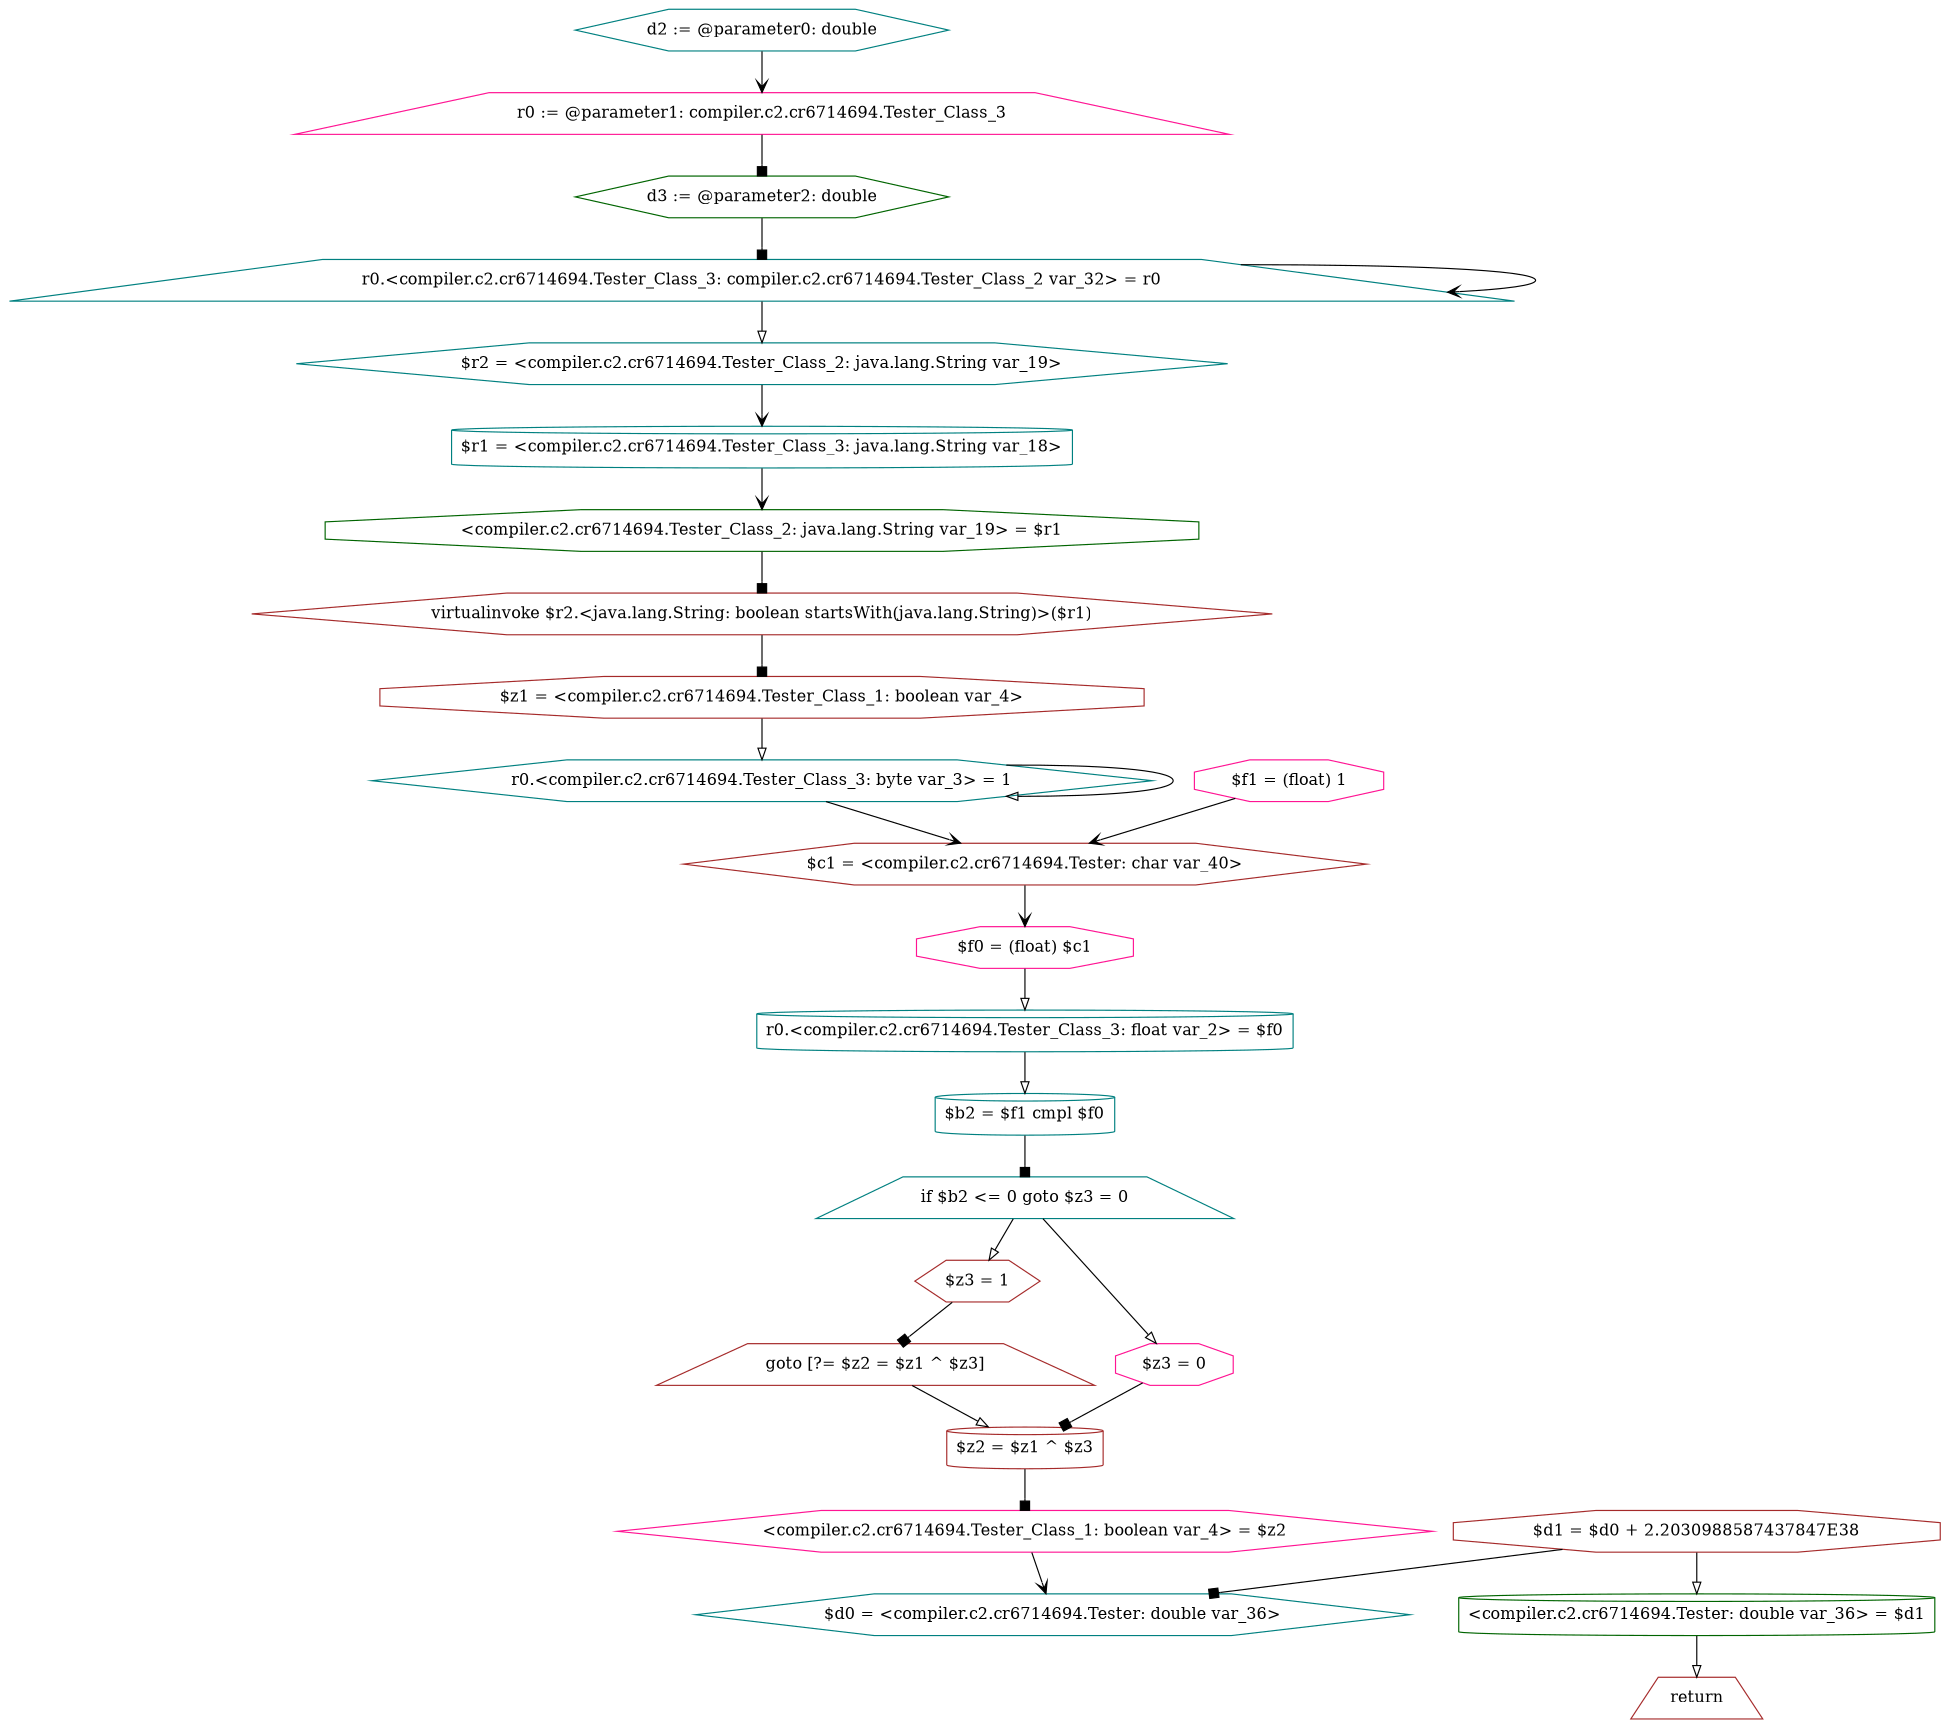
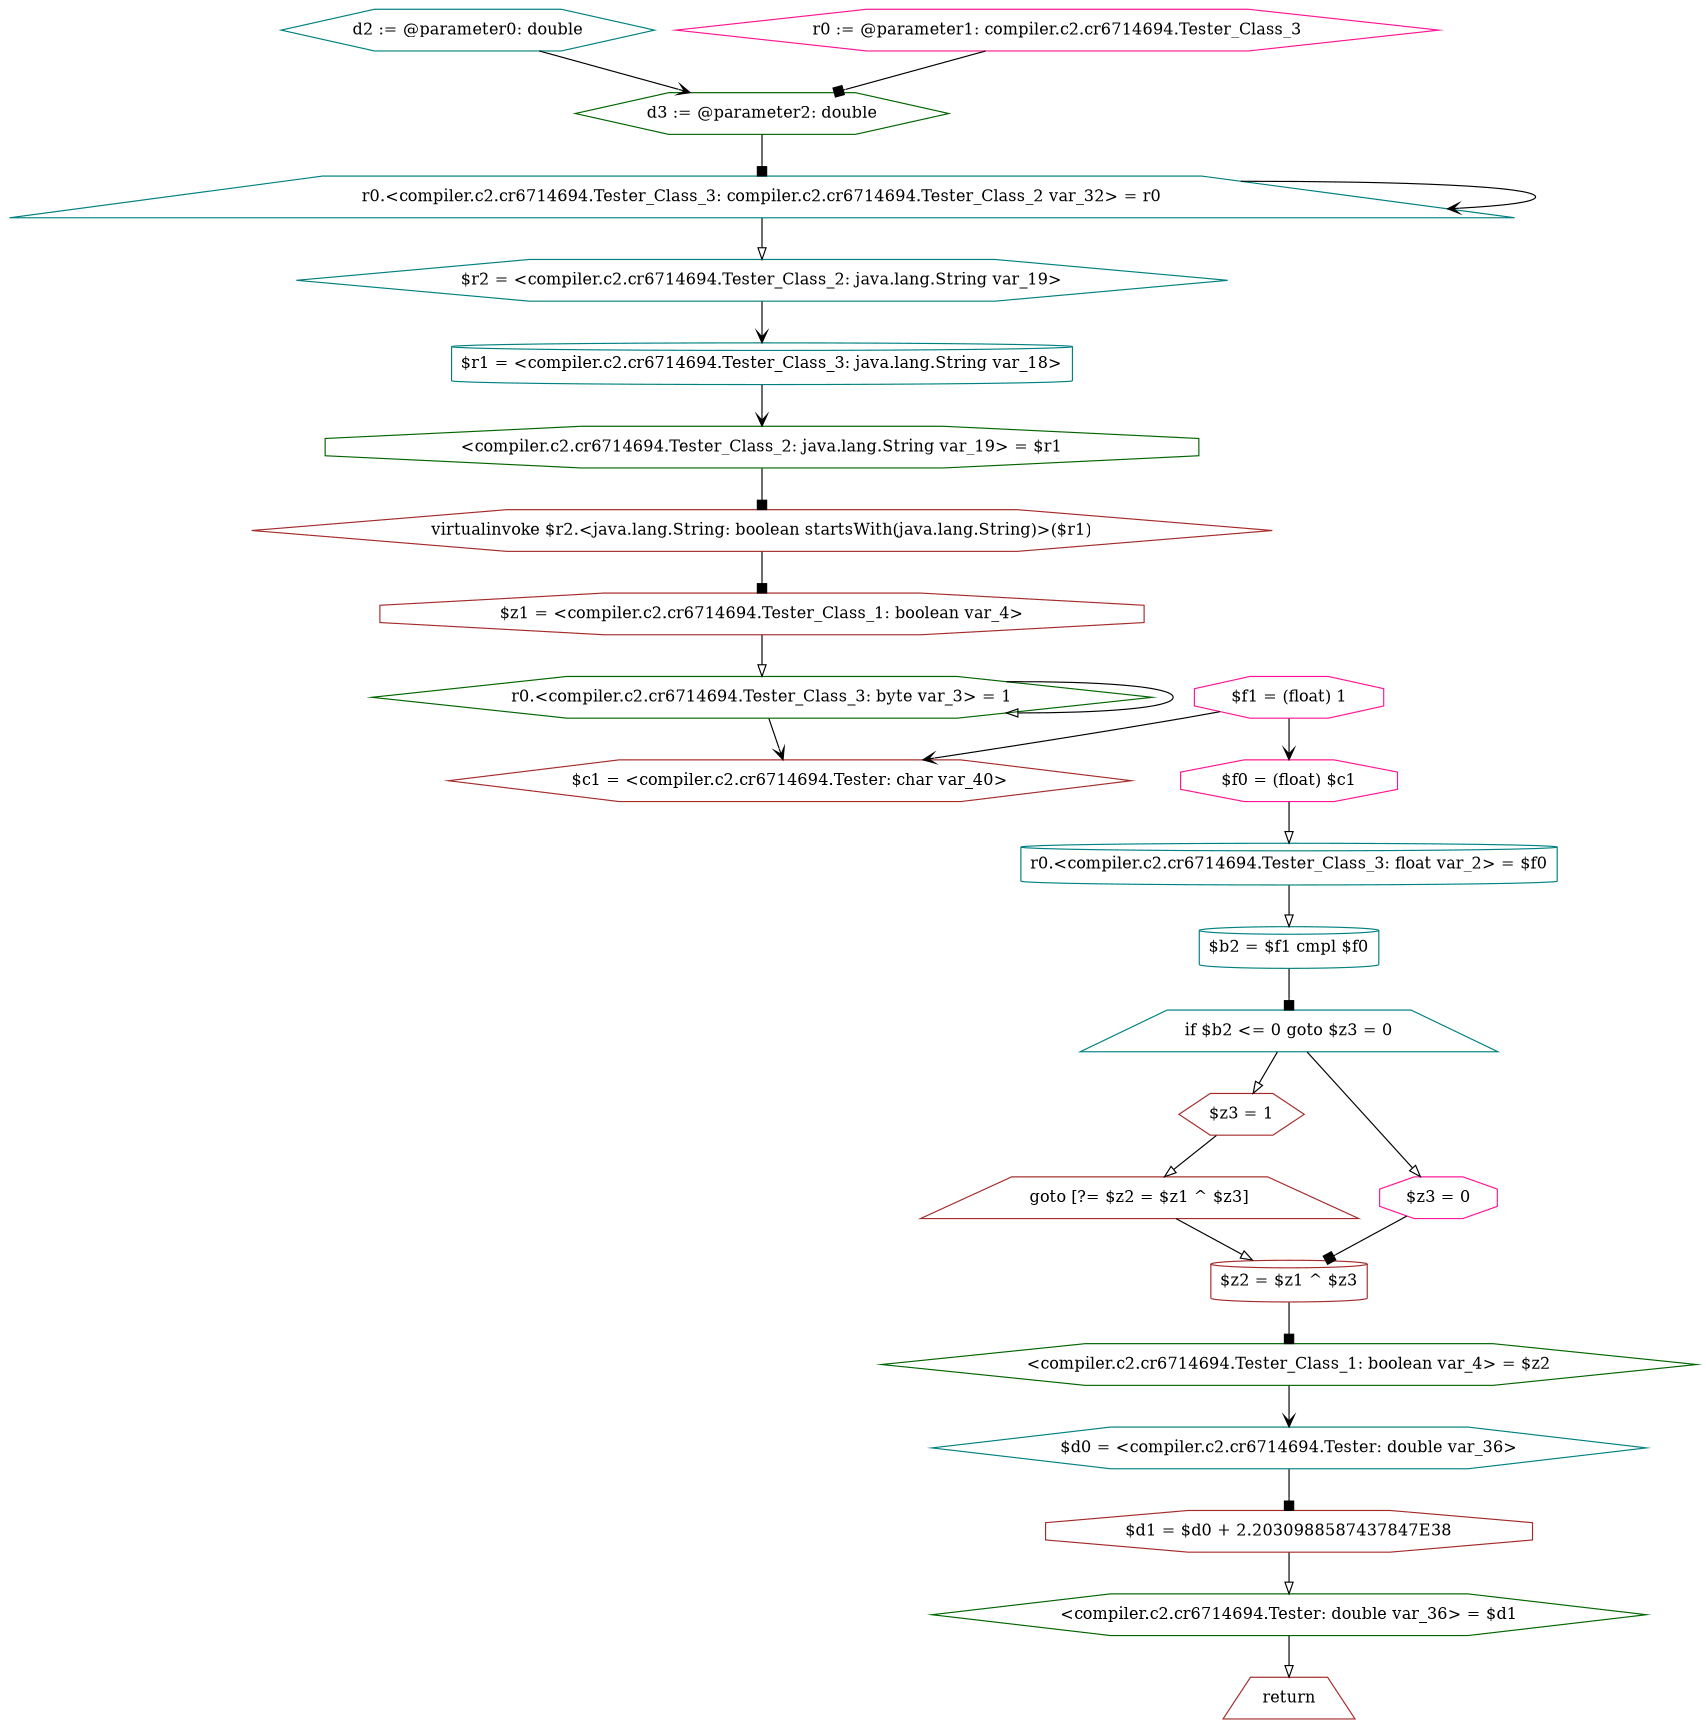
  digraph {
    node [color=teal shape=hexagon]
    edge [arrowhead=onormal]
    "d2 := @parameter0: double"
-   "r0 := @parameter1: compiler.c2.cr6714694.Tester_Class_3" [color=deeppink shape=trapezium]
+   "r0 := @parameter1: compiler.c2.cr6714694.Tester_Class_3" [color=deeppink]
    "d3 := @parameter2: double" [color=darkgreen]
    "r0.<compiler.c2.cr6714694.Tester_Class_3: compiler.c2.cr6714694.Tester_Class_2 var_32> = r0" [shape=trapezium]
    "$r2 = <compiler.c2.cr6714694.Tester_Class_2: java.lang.String var_19>"
    "$r1 = <compiler.c2.cr6714694.Tester_Class_3: java.lang.String var_18>" [shape=cylinder]
    "<compiler.c2.cr6714694.Tester_Class_2: java.lang.String var_19> = $r1" [color=darkgreen shape=octagon]
    "virtualinvoke $r2.<java.lang.String: boolean startsWith(java.lang.String)>($r1)" [color=brown]
    "$z1 = <compiler.c2.cr6714694.Tester_Class_1: boolean var_4>" [color=brown shape=octagon]
-   "r0.<compiler.c2.cr6714694.Tester_Class_3: byte var_3> = 1"
+   "r0.<compiler.c2.cr6714694.Tester_Class_3: byte var_3> = 1" [color=darkgreen]
    "$c1 = <compiler.c2.cr6714694.Tester: char var_40>" [color=brown]
    "$f1 = (float) 1" [color=deeppink shape=octagon]
    "$f0 = (float) $c1" [color=deeppink shape=octagon]
    "r0.<compiler.c2.cr6714694.Tester_Class_3: float var_2> = $f0" [shape=cylinder]
    "$b2 = $f1 cmpl $f0" [shape=cylinder]
    "if $b2 <= 0 goto $z3 = 0" [shape=trapezium]
    "$z3 = 1" [color=brown]
    "$z3 = 0" [color=deeppink shape=octagon]
    "goto [?= $z2 = $z1 ^ $z3]" [color=brown shape=trapezium]
    "$z2 = $z1 ^ $z3" [color=brown shape=cylinder]
-   "<compiler.c2.cr6714694.Tester_Class_1: boolean var_4> = $z2" [color=deeppink]
+   "<compiler.c2.cr6714694.Tester_Class_1: boolean var_4> = $z2" [color=darkgreen]
    "$d0 = <compiler.c2.cr6714694.Tester: double var_36>"
    "$d1 = $d0 + 2.2030988587437847E38" [color=brown shape=octagon]
-   "<compiler.c2.cr6714694.Tester: double var_36> = $d1" [color=darkgreen shape=cylinder]
+   "<compiler.c2.cr6714694.Tester: double var_36> = $d1" [color=darkgreen]
    return [color=brown shape=trapezium]
-   "d2 := @parameter0: double" -> "r0 := @parameter1: compiler.c2.cr6714694.Tester_Class_3" [arrowhead=vee]
+   "d2 := @parameter0: double" -> "d3 := @parameter2: double" [arrowhead=vee]
    "r0 := @parameter1: compiler.c2.cr6714694.Tester_Class_3" -> "d3 := @parameter2: double" [arrowhead=box]
    "d3 := @parameter2: double" -> "r0.<compiler.c2.cr6714694.Tester_Class_3: compiler.c2.cr6714694.Tester_Class_2 var_32> = r0" [arrowhead=box]
    "r0.<compiler.c2.cr6714694.Tester_Class_3: compiler.c2.cr6714694.Tester_Class_2 var_32> = r0" -> "r0.<compiler.c2.cr6714694.Tester_Class_3: compiler.c2.cr6714694.Tester_Class_2 var_32> = r0" [arrowhead=vee]
    "r0.<compiler.c2.cr6714694.Tester_Class_3: compiler.c2.cr6714694.Tester_Class_2 var_32> = r0" -> "$r2 = <compiler.c2.cr6714694.Tester_Class_2: java.lang.String var_19>"
    "$r2 = <compiler.c2.cr6714694.Tester_Class_2: java.lang.String var_19>" -> "$r1 = <compiler.c2.cr6714694.Tester_Class_3: java.lang.String var_18>" [arrowhead=vee]
    "$r1 = <compiler.c2.cr6714694.Tester_Class_3: java.lang.String var_18>" -> "<compiler.c2.cr6714694.Tester_Class_2: java.lang.String var_19> = $r1" [arrowhead=vee]
    "<compiler.c2.cr6714694.Tester_Class_2: java.lang.String var_19> = $r1" -> "virtualinvoke $r2.<java.lang.String: boolean startsWith(java.lang.String)>($r1)" [arrowhead=box]
    "virtualinvoke $r2.<java.lang.String: boolean startsWith(java.lang.String)>($r1)" -> "$z1 = <compiler.c2.cr6714694.Tester_Class_1: boolean var_4>" [arrowhead=box]
    "$z1 = <compiler.c2.cr6714694.Tester_Class_1: boolean var_4>" -> "r0.<compiler.c2.cr6714694.Tester_Class_3: byte var_3> = 1"
    "r0.<compiler.c2.cr6714694.Tester_Class_3: byte var_3> = 1" -> "r0.<compiler.c2.cr6714694.Tester_Class_3: byte var_3> = 1"
    "r0.<compiler.c2.cr6714694.Tester_Class_3: byte var_3> = 1" -> "$c1 = <compiler.c2.cr6714694.Tester: char var_40>" [arrowhead=vee]
-   "$c1 = <compiler.c2.cr6714694.Tester: char var_40>" -> "$f0 = (float) $c1" [arrowhead=vee]
+   "$f1 = (float) 1" -> "$f0 = (float) $c1" [arrowhead=vee]
    "$f1 = (float) 1" -> "$c1 = <compiler.c2.cr6714694.Tester: char var_40>" [arrowhead=vee]
    "$f0 = (float) $c1" -> "r0.<compiler.c2.cr6714694.Tester_Class_3: float var_2> = $f0"
    "r0.<compiler.c2.cr6714694.Tester_Class_3: float var_2> = $f0" -> "$b2 = $f1 cmpl $f0"
    "$b2 = $f1 cmpl $f0" -> "if $b2 <= 0 goto $z3 = 0" [arrowhead=box]
    "if $b2 <= 0 goto $z3 = 0" -> "$z3 = 1"
    "if $b2 <= 0 goto $z3 = 0" -> "$z3 = 0"
-   "$z3 = 1" -> "goto [?= $z2 = $z1 ^ $z3]" [arrowhead=box]
+   "$z3 = 1" -> "goto [?= $z2 = $z1 ^ $z3]"
    "$z3 = 0" -> "$z2 = $z1 ^ $z3" [arrowhead=box]
    "goto [?= $z2 = $z1 ^ $z3]" -> "$z2 = $z1 ^ $z3"
    "$z2 = $z1 ^ $z3" -> "<compiler.c2.cr6714694.Tester_Class_1: boolean var_4> = $z2" [arrowhead=box]
    "<compiler.c2.cr6714694.Tester_Class_1: boolean var_4> = $z2" -> "$d0 = <compiler.c2.cr6714694.Tester: double var_36>" [arrowhead=vee]
-   "$d1 = $d0 + 2.2030988587437847E38" -> "$d0 = <compiler.c2.cr6714694.Tester: double var_36>" [arrowhead=box]
+   "$d0 = <compiler.c2.cr6714694.Tester: double var_36>" -> "$d1 = $d0 + 2.2030988587437847E38" [arrowhead=box]
    "$d1 = $d0 + 2.2030988587437847E38" -> "<compiler.c2.cr6714694.Tester: double var_36> = $d1"
    "<compiler.c2.cr6714694.Tester: double var_36> = $d1" -> return
  }
